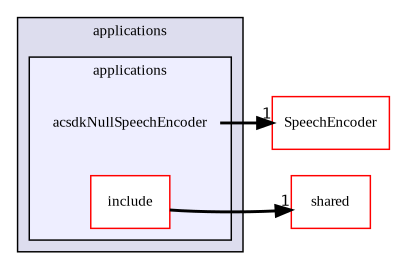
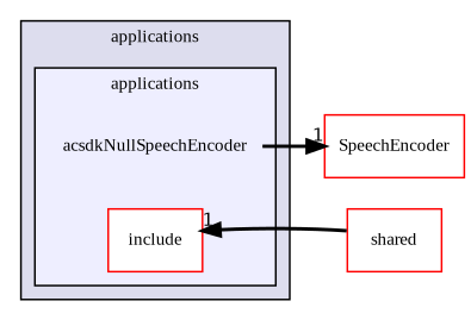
  digraph {
    compound=true
    fontname="Liberation Serif"
    rankdir=LR
    node [fontname="Liberation Serif" fontsize=10 shape=box color=red fillcolor=white style=filled]
    edge [fontname="Liberation Serif" headlabel=1 labeldistance=1.5 labelfontname=Helvetica labelfontsize=10 style=bold]
    n1 [label=acsdkNullSpeechEncoder shape=plaintext color="" fillcolor="" style=""]
    n2 [label=include]
    n3 [label=SpeechEncoder]
    n4 [label=shared]
    subgraph cluster_1 {
      bgcolor="#ddddee"
      fontsize=10
      label=applications
      pencolor=black
      subgraph cluster_2 {
        bgcolor="#eeeeff"
        fontsize=10
        label=applications
        pencolor=black
        n1
        n2
      }
    }
    n1 -> n3
-   n2 -> n4
+   n4 -> n2
  }
